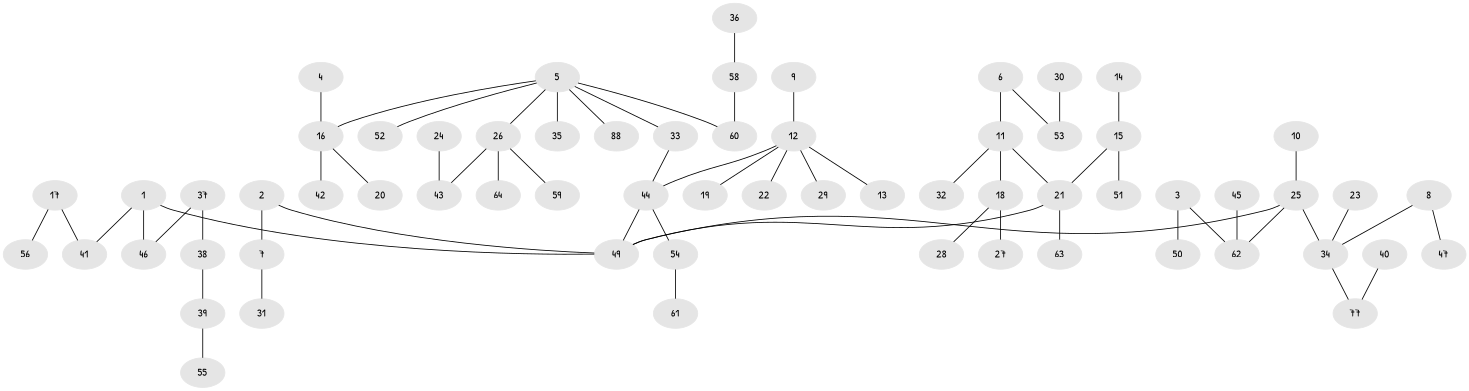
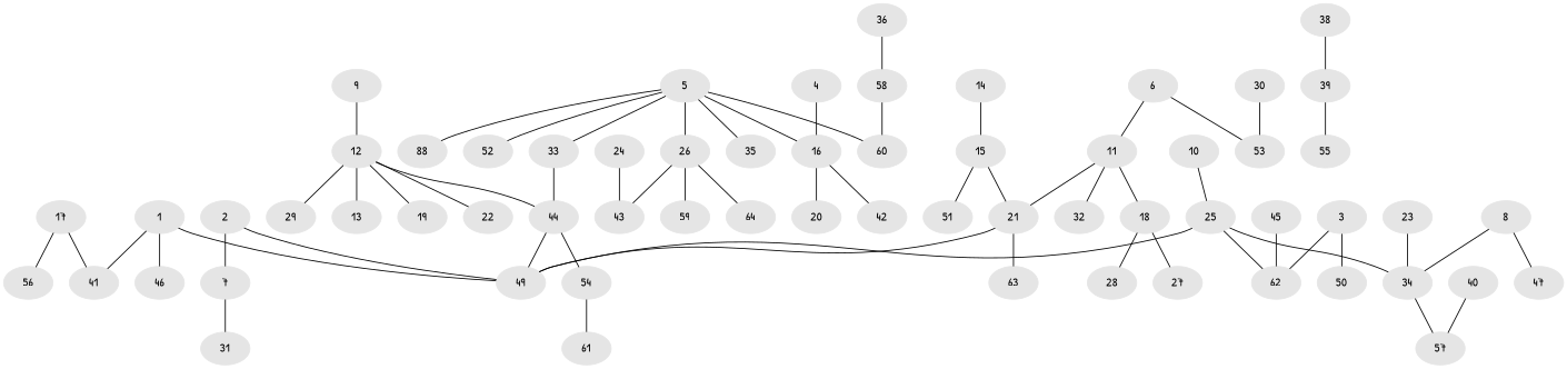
  graph {
    fontname="Patrick Hand"
    node [color=gray90 fontname="Patrick Hand" style=filled]
    edge [fontname="Patrick Hand" weight=1.0]
    1
    41
    46
    49
    2
    7
    31
    3
    50
    62
    4
    16
    20
    42
    5
    26
    33
    35
    n19 [label=88]
    52
    60
    43
    59
    64
    44
    6
    11
    53
    18
    21
    32
    8
    34
    47
-   57 [label=77]
+   57
    9
    12
    13
    19
    22
    29
    10
    25
    27
    28
    63
    54
    14
    15
    51
    17
    56
    23
    24
    30
    36
    58
-   37
    38
    39
    55
    40
    61
    45
    1 -- 41
    1 -- 46
    1 -- 49
    2 -- 49
    2 -- 7
    7 -- 31
    3 -- 50
    3 -- 62
    4 -- 16
    16 -- 20
    16 -- 42
    5 -- 16
    5 -- 26
    5 -- 33
    5 -- 35
    5 -- n19
    5 -- 52
    5 -- 60
    26 -- 43
    26 -- 59
    26 -- 64
    33 -- 44
    44 -- 49
    44 -- 54
    6 -- 11
    6 -- 53
    11 -- 18
    11 -- 21
    11 -- 32
    18 -- 27
    18 -- 28
    21 -- 49
    21 -- 63
    8 -- 34
    8 -- 47
    34 -- 57
    9 -- 12
    12 -- 44
    12 -- 13
    12 -- 19
    12 -- 22
    12 -- 29
    10 -- 25
    25 -- 49
    25 -- 62
    25 -- 34
    54 -- 61
    14 -- 15
    15 -- 21
    15 -- 51
    17 -- 41
    17 -- 56
    23 -- 34
    24 -- 43
    30 -- 53
    36 -- 58
    58 -- 60
-   37 -- 46
-   37 -- 38
    38 -- 39
    39 -- 55
    40 -- 57
    45 -- 62
  }
